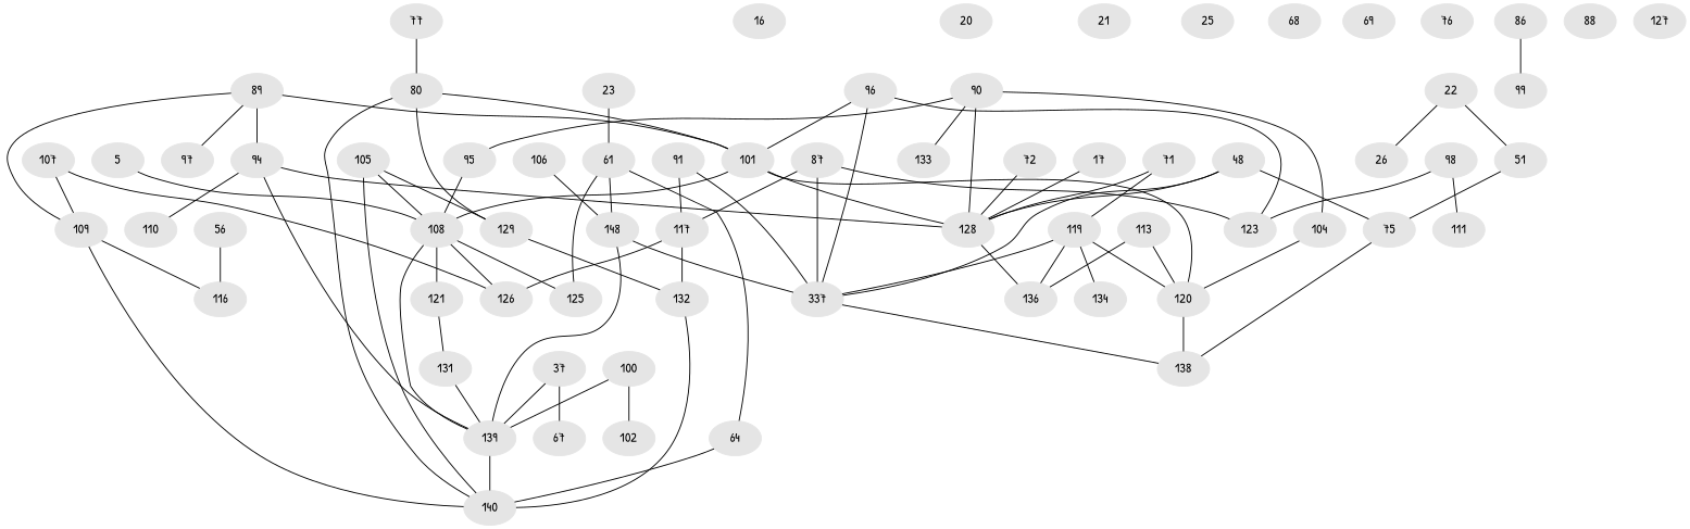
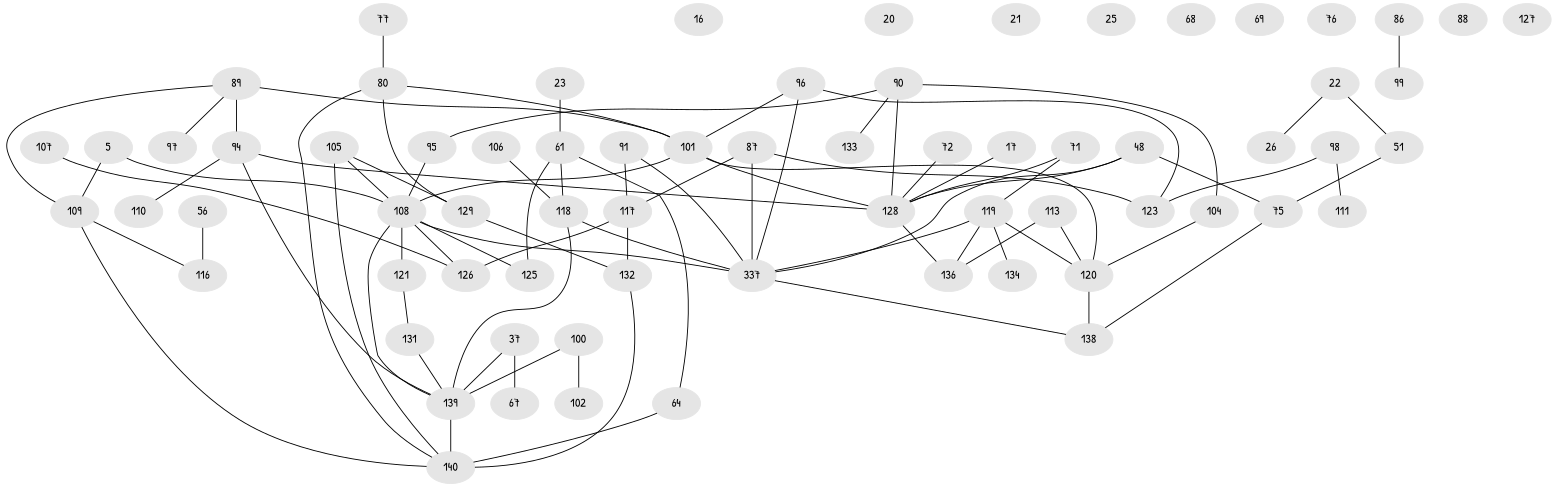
  graph {
    fontname="Patrick Hand"
    node [color=gray90 fontname="Patrick Hand" style=filled]
    edge [fontname="Patrick Hand"]
    108 [super="+2"]
    139 [super="+55+124"]
    n3 [label=337 super="+57+122"]
    125 [super="+35"]
    126 [super="+46"]
    121
    5
    16
    128 [super="+15+112+93"]
    136 [super="+39+52"]
    17
    20
    21
    22
    26
    51
    75
    23
    61
    64 [super="+9+14+28"]
-   118 [super="+81+115" label=148]
+   118 [super="+81+115"]
    25
    37 [super="+33"]
    67
    140 [super="+1+68+130"]
    48 [super="+6+38"]
    138 [super="+30+85"]
    56
    116
    n30 [label=68]
    69
    119 [super="+103+114"]
    120 [super="+41+10"]
    134
    71
    72
    76
    80 [super="+24"]
    101 [super="+65+13"]
    129
    77
    132
    86
    99
    117 [super="+3"]
    87
    123 [super="+44"]
    88
    89 [super="+27"]
    94 [super="+11+74+66"]
    97
    109
    110
    90
    95
    104 [super="+84"]
    133
    91
    96 [super="+70+83"]
    98
    111
    100
    102
    105 [super="+92"]
    106
    107
    131
    113
    127
    108 -- 139
+   108 -- n3 [weight=2]
    108 -- 125
    108 -- 126
    108 -- 121
    139 -- 140 [weight=2]
    n3 -- 138
    121 -- 131
    5 -- 108
    128 -- 136
    17 -- 128
    22 -- 26
    22 -- 51
    51 -- 75
    75 -- 138
    23 -- 61
    61 -- 125
    61 -- 64 [weight=2]
    61 -- 118
    64 -- 140 [weight=3]
    118 -- 139
    118 -- n3 [weight=2]
    37 -- 139 [weight=2]
    37 -- 67
    48 -- n3
    48 -- 128 [weight=3]
    48 -- 75 [weight=2]
    56 -- 116
    119 -- n3 [weight=2]
    119 -- 136
    119 -- 120
    119 -- 134
    120 -- 138
    71 -- 128
    71 -- 119
    72 -- 128
    80 -- 140
    80 -- 101
    80 -- 129 [weight=2]
    101 -- 108
    101 -- 128 [weight=3]
    101 -- 120
    129 -- 132
    77 -- 80
    132 -- 140
    86 -- 99
    117 -- 126
    117 -- 132
    87 -- n3
    87 -- 117
    87 -- 123 [weight=2]
    89 -- 101
    89 -- 94 [weight=2]
    89 -- 97
    89 -- 109
    94 -- 139
    94 -- 128
    94 -- 110
    109 -- 140
    109 -- 116
    90 -- 128 [weight=2]
    90 -- 95
    90 -- 104
    90 -- 133
    95 -- 108
    104 -- 120
    91 -- n3
    91 -- 117
    96 -- n3
    96 -- 101
    96 -- 123
    98 -- 123
    98 -- 111
    100 -- 139
    100 -- 102
    105 -- 108
    105 -- 140
    105 -- 129
    106 -- 118
    107 -- 126
-   107 -- 109
+   5 -- 109
    131 -- 139
    113 -- 136
    113 -- 120
  }
